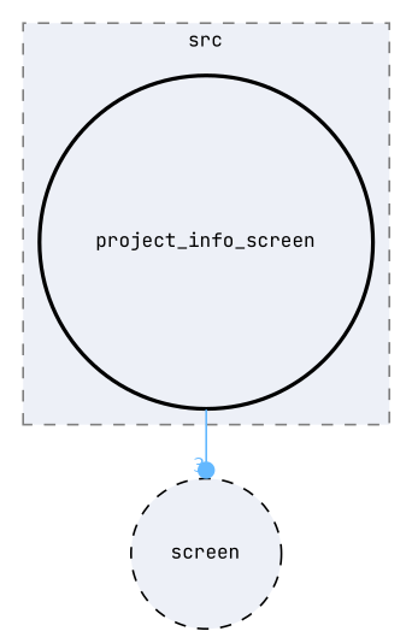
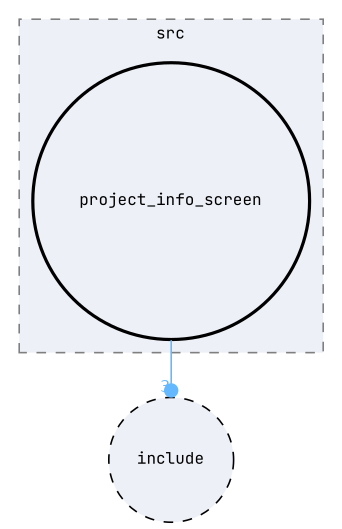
  digraph {
    compound=true
    fontname="JetBrains Mono"
    node [color=black fillcolor="#edf0f7" fontname="JetBrains Mono" fontsize=10 shape=circle]
    n1 [height=0.2 label=project_info_screen style="filled,bold" width=0.4]
-   n2 [height=0.2 label=screen style="filled,dashed" width=0.4]
+   n2 [height=0.2 label=include style="filled,dashed" width=0.4]
    subgraph cluster_1 {
      bgcolor="#edf0f7"
      fontsize=10
      label=src
      pencolor=grey50
      style="filled,dashed"
      n1
    }
    n1 -> n2 [color=steelblue1 fontcolor=steelblue1 fontname="JetBrains Mono" fontsize=10 headlabel=3 labeldistance=1.5 labelfontname=Helvetica labelfontsize=10 arrowhead=dot]
  }
